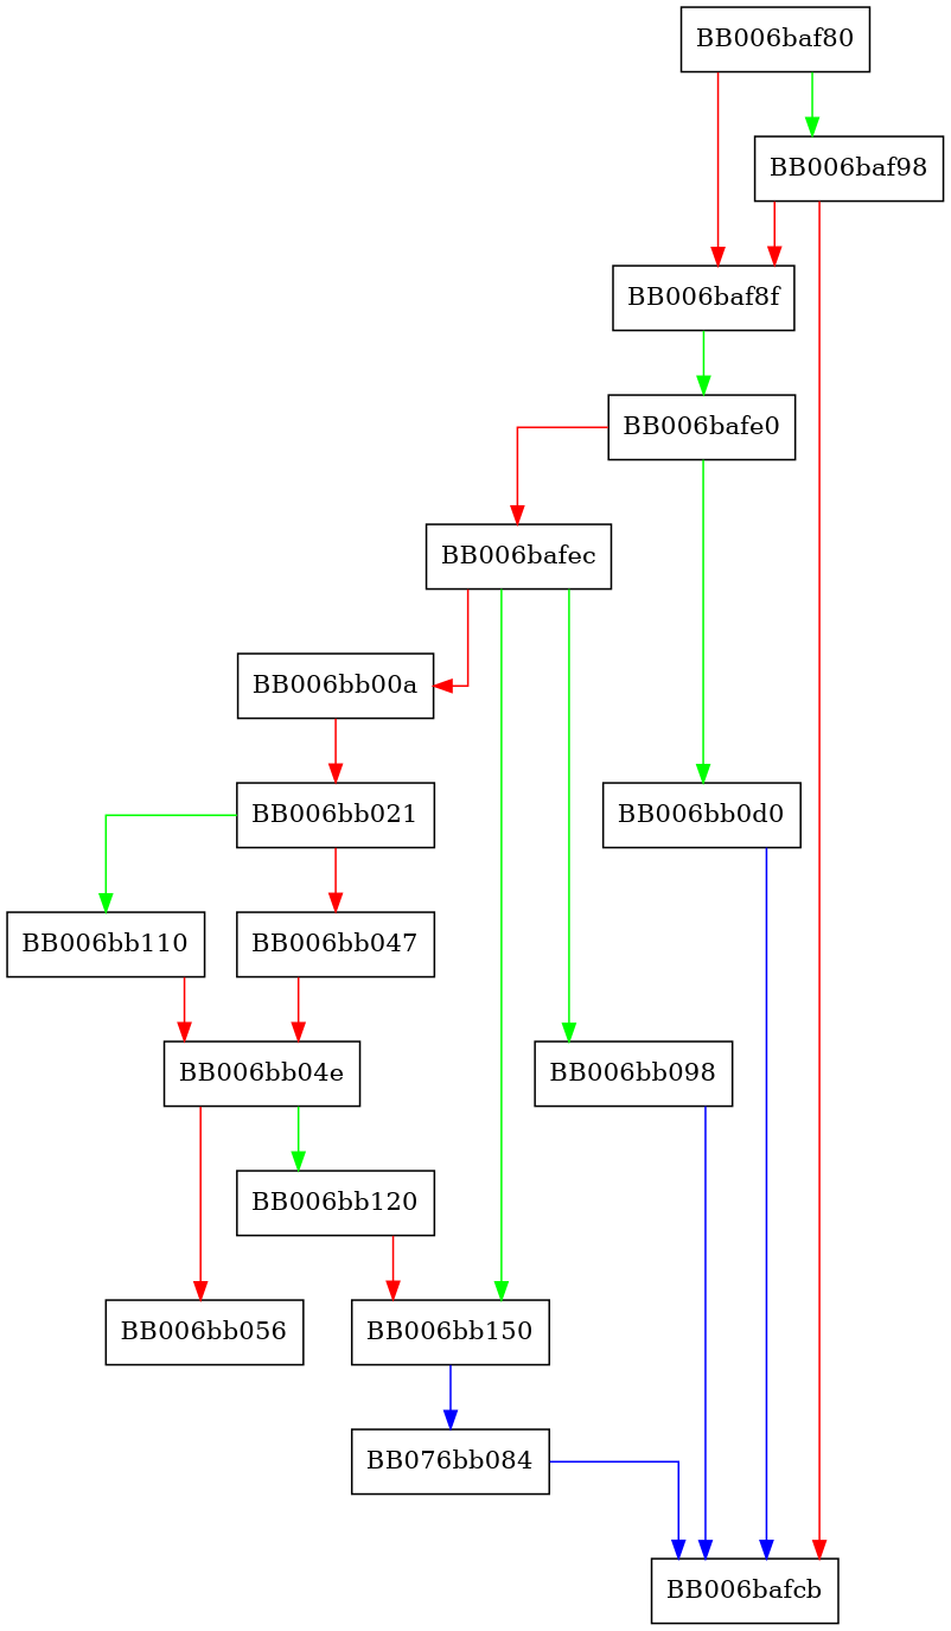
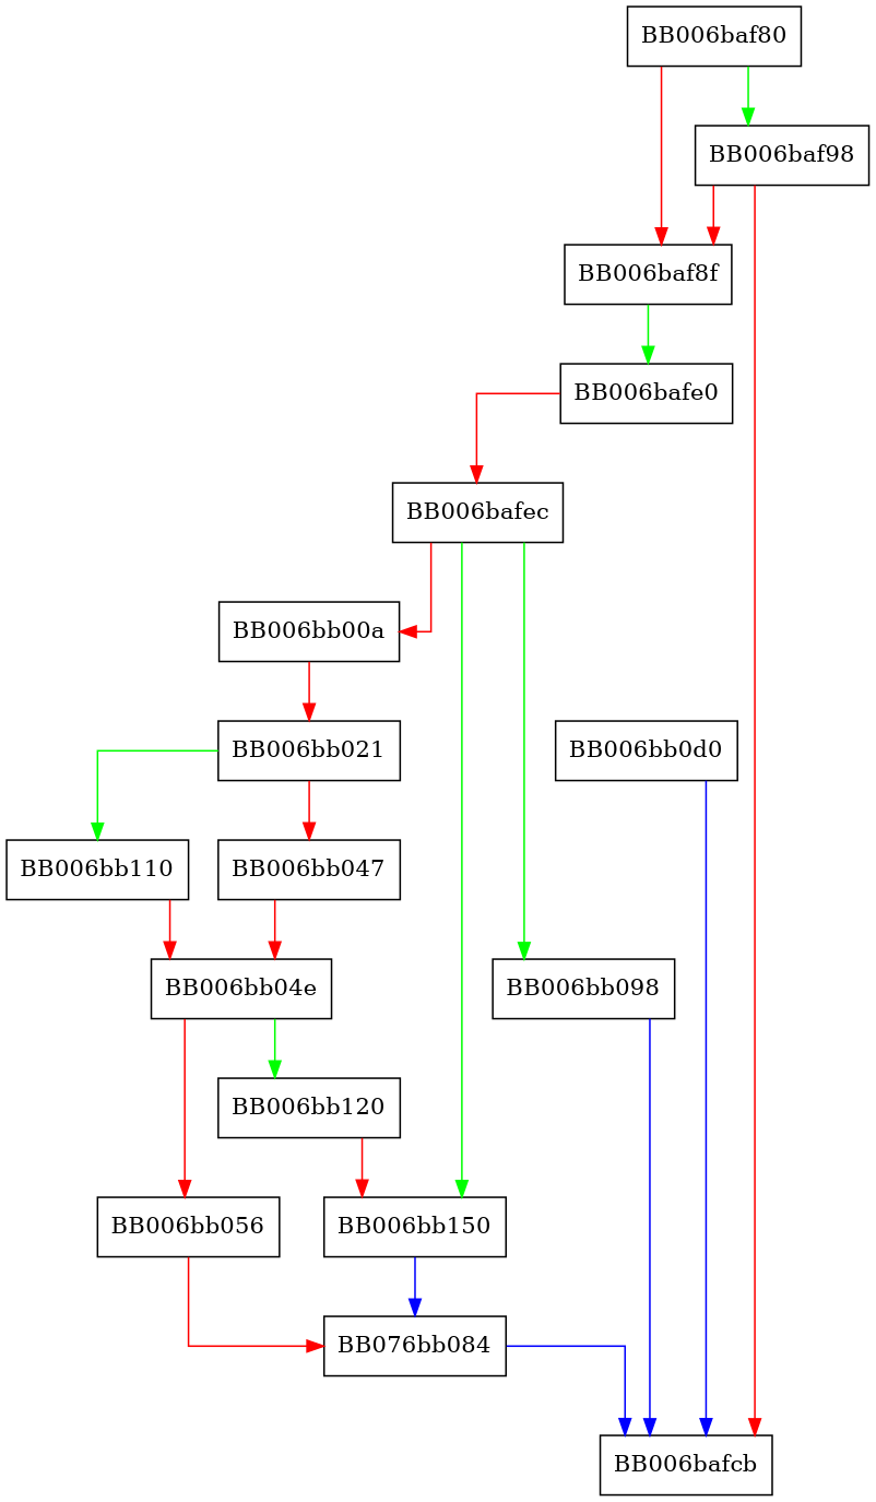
  digraph {
    splines=ortho
    node [shape=box]
    edge [color=red]
    BB006baf80
    BB006baf98
    BB006baf8f
    BB006bafcb
    BB006bafe0
    BB006bb0d0
    BB006bafec
    BB006bb098
    BB006bb00a
    BB006bb150
    BB006bb021
    n12 [label=BB076bb084]
    BB006bb110
    BB006bb047
    BB006bb04e
    BB006bb120
    BB006bb056
    BB006baf80 -> BB006baf98 [color=green]
    BB006baf80 -> BB006baf8f
    BB006baf98 -> BB006baf8f
    BB006baf98 -> BB006bafcb
    BB006baf8f -> BB006bafe0 [color=green]
-   BB006bafe0 -> BB006bb0d0 [color=green]
    BB006bafe0 -> BB006bafec
    BB006bb0d0 -> BB006bafcb [color=blue]
    BB006bafec -> BB006bb098 [color=green]
    BB006bafec -> BB006bb00a
    BB006bafec -> BB006bb150 [color=green]
    BB006bb098 -> BB006bafcb [color=blue]
    BB006bb00a -> BB006bb021
    BB006bb150 -> n12 [color=blue]
    BB006bb021 -> BB006bb110 [color=green]
    BB006bb021 -> BB006bb047
    n12 -> BB006bafcb [color=blue]
    BB006bb110 -> BB006bb04e
    BB006bb047 -> BB006bb04e
    BB006bb04e -> BB006bb120 [color=green]
    BB006bb04e -> BB006bb056
    BB006bb120 -> BB006bb150
+   BB006bb056 -> n12
  }
